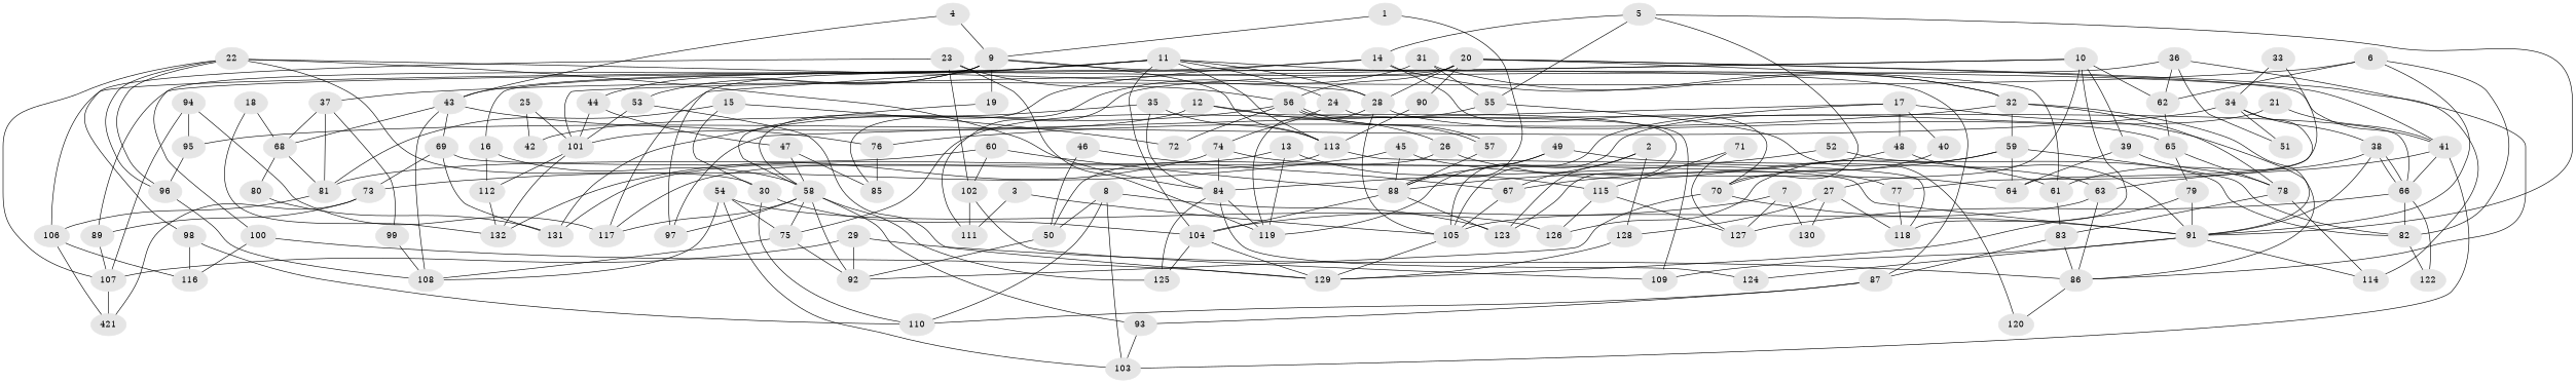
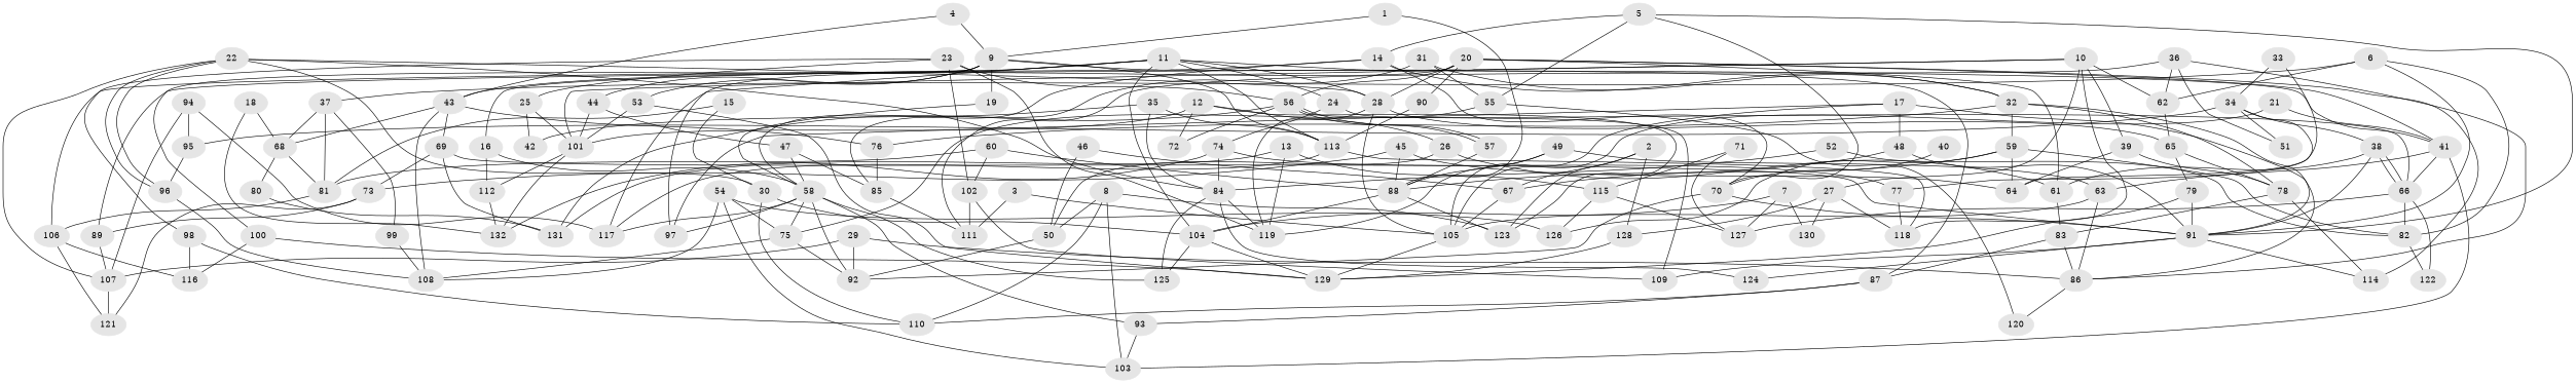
  graph {
    node [color=gray90 style=filled]
    1
    9
    88
    19
    41
    44
    53
    100
    113
    123
    104
    2
    67
    128
    105
    129
    3
    111
    4
    43
    68
    76
    69
    108
    5
    14
    55
    70
    91
    32
    58
    106
    75
    120
    92
    114
    109
    124
    6
    37
    62
    82
    81
    99
    65
    122
    7
    127
    130
    125
    8
    50
    103
    110
    66
    63
    101
    47
    116
    118
    117
    10
    27
    39
    89
    78
    64
    107
    112
    132
    11
    16
    24
    28
    87
    97
    74
    119
    93
    12
    26
    72
    61
    13
    115
    131
    126
    59
-   121 [label=421]
+   121
    15
    30
    17
    40
    48
    86
    18
    80
    20
    56
    90
    57
    83
    21
    22
    84
    96
    23
    25
    98
    102
    42
    77
    79
    29
    31
    85
    33
    34
    38
    51
    95
    35
    36
    73
    45
    46
    49
    52
    54
    60
    71
    94
    1 -- 9
    1 -- 88
    9 -- 19
    9 -- 41
    9 -- 44
    9 -- 53
    9 -- 100
    9 -- 113
    88 -- 123
    88 -- 104
    19 -- 58
    41 -- 103
    41 -- 66
    41 -- 63
    44 -- 101
    44 -- 47
    53 -- 129
    53 -- 101
    100 -- 129
    100 -- 116
    113 -- 118
    113 -- 117
    104 -- 129
    104 -- 125
    2 -- 123
    2 -- 67
    2 -- 128
    67 -- 105
    128 -- 129
    105 -- 129
    3 -- 105
    3 -- 111
    4 -- 9
    4 -- 43
    43 -- 68
    43 -- 76
    43 -- 69
    43 -- 108
    68 -- 81
    68 -- 80
    76 -- 85
    69 -- 91
    69 -- 131
    69 -- 73
    5 -- 14
    5 -- 55
    5 -- 70
    5 -- 91
    14 -- 70
    14 -- 32
    14 -- 58
    14 -- 106
    55 -- 75
    55 -- 120
    70 -- 91
    70 -- 92
    91 -- 114
    91 -- 109
    91 -- 124
    32 -- 76
    32 -- 91
    32 -- 78
    32 -- 59
    58 -- 75
    58 -- 92
    58 -- 125
    58 -- 117
    58 -- 97
    58 -- 93
    106 -- 116
    106 -- 121
    75 -- 108
    75 -- 92
    6 -- 91
    6 -- 37
    6 -- 62
    6 -- 82
    37 -- 68
    37 -- 81
    37 -- 99
    62 -- 65
    82 -- 122
    81 -- 106
    99 -- 108
    65 -- 78
    65 -- 79
    7 -- 104
    7 -- 127
    7 -- 130
    8 -- 123
    8 -- 50
    8 -- 103
    8 -- 110
    50 -- 92
    66 -- 82
    66 -- 122
    66 -- 127
    63 -- 105
    63 -- 86
    101 -- 112
    101 -- 132
    47 -- 58
    47 -- 85
    10 -- 62
    10 -- 101
    10 -- 118
    10 -- 27
    10 -- 39
    10 -- 89
    27 -- 128
    27 -- 130
    27 -- 118
    39 -- 78
    39 -- 64
    89 -- 107
    78 -- 114
    78 -- 83
    107 -- 121
    112 -- 132
    11 -- 113
    11 -- 104
    11 -- 43
    11 -- 16
    11 -- 24
    11 -- 28
    11 -- 87
    11 -- 97
    16 -- 58
    16 -- 112
    24 -- 109
    24 -- 74
    28 -- 105
    28 -- 65
    28 -- 119
    87 -- 110
    87 -- 93
    74 -- 132
    74 -- 84
    74 -- 77
    93 -- 103
    12 -- 123
    12 -- 101
    12 -- 26
-   15 -- 72
+   12 -- 72
    26 -- 50
    26 -- 61
    61 -- 83
    13 -- 119
    13 -- 115
    13 -- 131
    115 -- 127
    115 -- 126
    59 -- 67
    59 -- 82
    59 -- 64
    59 -- 126
    15 -- 81
    15 -- 30
    30 -- 104
    30 -- 110
    17 -- 105
    17 -- 97
-   17 -- 40
    17 -- 48
    17 -- 86
    40 -- 70
    48 -- 88
    48 -- 91
    86 -- 120
    18 -- 68
    18 -- 132
    80 -- 131
    20 -- 41
    20 -- 114
    20 -- 117
    20 -- 28
    20 -- 61
    20 -- 56
    20 -- 90
    56 -- 66
    56 -- 72
    56 -- 131
    56 -- 57
    56 -- 57
    90 -- 113
    57 -- 88
    83 -- 87
    83 -- 86
    21 -- 41
    21 -- 105
    22 -- 107
    22 -- 28
    22 -- 30
    22 -- 84
    22 -- 96
    22 -- 96
    84 -- 124
    84 -- 125
    84 -- 119
    96 -- 108
    23 -- 119
    23 -- 56
+   23 -- 25
    23 -- 98
    23 -- 102
    25 -- 101
    25 -- 42
    98 -- 110
    98 -- 116
    102 -- 111
    102 -- 109
    77 -- 118
    79 -- 129
    79 -- 91
    29 -- 92
    29 -- 107
    29 -- 86
    31 -- 55
    31 -- 32
    31 -- 85
+   85 -- 111
    33 -- 77
    33 -- 34
    34 -- 64
    34 -- 38
    34 -- 51
    34 -- 95
    38 -- 91
    38 -- 66
    38 -- 66
    38 -- 61
    95 -- 96
    35 -- 113
    35 -- 84
    35 -- 42
    36 -- 111
    36 -- 62
    36 -- 86
    36 -- 51
    73 -- 89
    73 -- 121
    45 -- 88
    45 -- 64
    45 -- 73
    46 -- 67
    46 -- 50
    49 -- 88
    49 -- 63
    49 -- 119
    52 -- 82
    52 -- 84
    54 -- 108
    54 -- 75
    54 -- 103
    54 -- 126
    60 -- 88
    60 -- 81
    60 -- 102
    71 -- 127
    71 -- 115
    94 -- 117
    94 -- 107
    94 -- 95
  }
